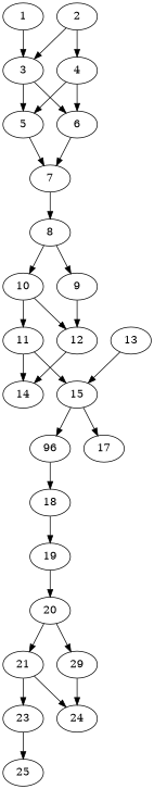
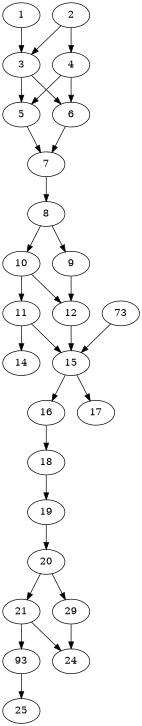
  digraph {
    node [alpha=0.07]
    1 [alpha=0.08 expect_size=37985280]
    3 [alpha=0.00 expect_size=41381888]
    5 [expect_size=48809984]
    6 [alpha=0.03 expect_size=28096512]
    7 [alpha=0.01 expect_size=28966912]
    2 [alpha=0.03 expect_size=7719936]
    4 [expect_size=50071552]
    8 [expect_size=27162624]
    9 [alpha=0.14 expect_size=23623680]
    10 [alpha=0.04 expect_size=46987264]
    12 [alpha=0.19 expect_size=5623808]
    11 [alpha=0.08 expect_size=33451008]
    14 [alpha=0.06 expect_size=12236800]
    15 [alpha=0.20 expect_size=29044736]
-   13 [alpha=0.18 expect_size=11900928]
-   16 [alpha=0.13 expect_size=46345216 label=96]
+   13 [alpha=0.18 expect_size=11900928 label=73]
+   16 [alpha=0.13 expect_size=46345216]
    17 [alpha=0.16 expect_size=5549056]
    18 [alpha=0.12 expect_size=8089600]
    19 [alpha=0.13 expect_size=25621504]
    20 [alpha=0.06 expect_size=10907648]
    21 [alpha=0.14 expect_size=20149248]
    n22 [alpha=0.02 expect_size=39188480 label=29]
-   23 [alpha=0.06 expect_size=37982208]
+   23 [alpha=0.06 expect_size=37982208 label=93]
    24 [alpha=0.09 expect_size=33567744]
    25 [alpha=0.10 expect_size=46630912]
    1 -> 3
    3 -> 5
    3 -> 6
    5 -> 7
    6 -> 7
    7 -> 8
    2 -> 3
    2 -> 4
    4 -> 5
    4 -> 6
    8 -> 9
    8 -> 10
    9 -> 12
    10 -> 12
    10 -> 11
-   12 -> 14
+   12 -> 15
    11 -> 14
    11 -> 15
    15 -> 16
    15 -> 17
    13 -> 15
    16 -> 18
    18 -> 19
    19 -> 20
    20 -> 21
    20 -> n22
    21 -> 23
    21 -> 24
    n22 -> 24
    23 -> 25
  }
